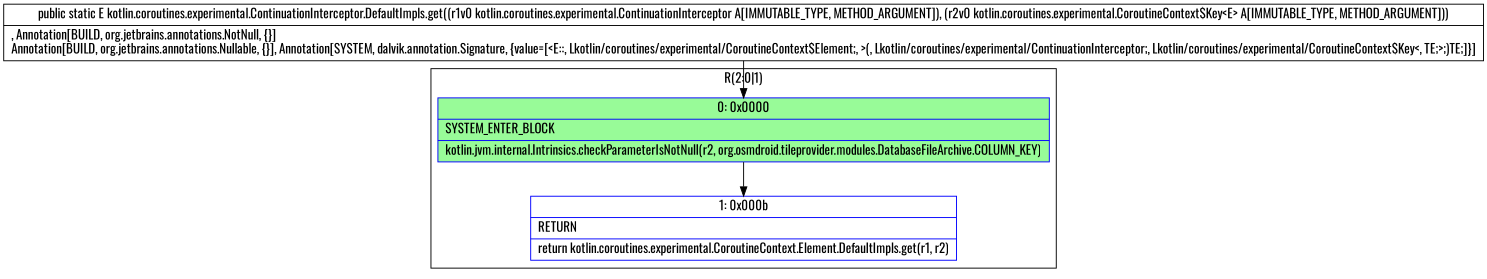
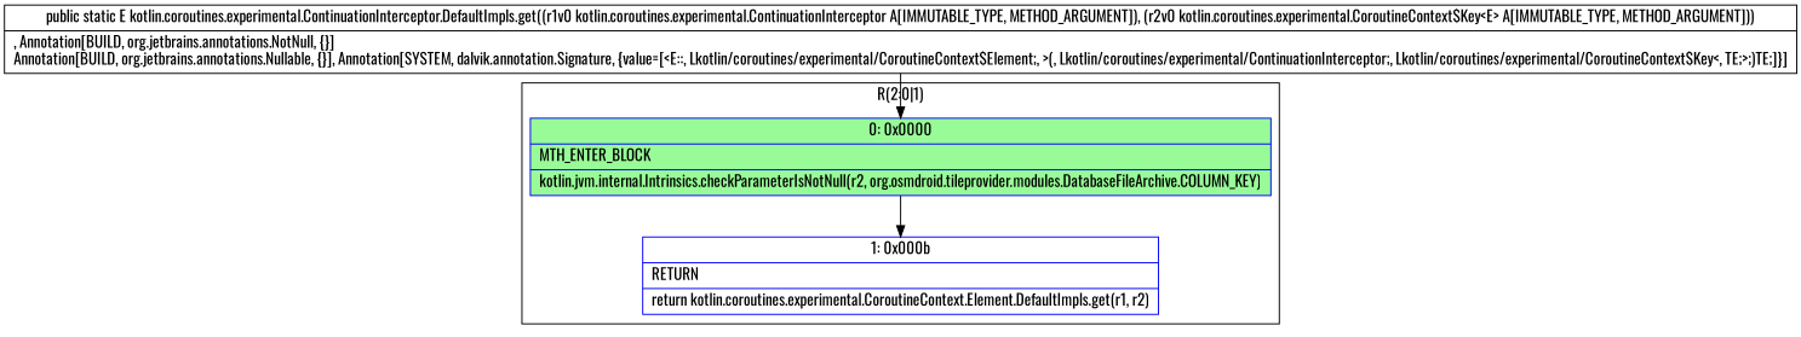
  digraph {
    fontname=Oswald
    node [color=blue shape=record style=filled fillcolor=white fontname=Oswald]
    edge [style=solid fontname=Oswald]
-   n1 [label="{0\:\ 0x0000|SYSTEM_ENTER_BLOCK\l|kotlin.jvm.internal.Intrinsics.checkParameterIsNotNull(r2, org.osmdroid.tileprovider.modules.DatabaseFileArchive.COLUMN_KEY)\l}" fillcolor=palegreen]
+   n1 [label="{0\:\ 0x0000|MTH_ENTER_BLOCK\l|kotlin.jvm.internal.Intrinsics.checkParameterIsNotNull(r2, org.osmdroid.tileprovider.modules.DatabaseFileArchive.COLUMN_KEY)\l}" fillcolor=palegreen]
    n2 [label="{1\:\ 0x000b|RETURN\l|return kotlin.coroutines.experimental.CoroutineContext.Element.DefaultImpls.get(r1, r2)\l}"]
    n3 [label="{public static E kotlin.coroutines.experimental.ContinuationInterceptor.DefaultImpls.get((r1v0 kotlin.coroutines.experimental.ContinuationInterceptor A[IMMUTABLE_TYPE, METHOD_ARGUMENT]), (r2v0 kotlin.coroutines.experimental.CoroutineContext$Key\<E\> A[IMMUTABLE_TYPE, METHOD_ARGUMENT]))  | , Annotation[BUILD, org.jetbrains.annotations.NotNull, \{\}]\lAnnotation[BUILD, org.jetbrains.annotations.Nullable, \{\}], Annotation[SYSTEM, dalvik.annotation.Signature, \{value=[\<E::, Lkotlin\/coroutines\/experimental\/CoroutineContext$Element;, \>(, Lkotlin\/coroutines\/experimental\/ContinuationInterceptor;, Lkotlin\/coroutines\/experimental\/CoroutineContext$Key\<, TE;\>;)TE;]\}]\l}" color=""]
    subgraph cluster_1 {
      label="R(2:0|1)"
      n1
      n2
    }
    n1 -> n2
    n3 -> n1
  }
